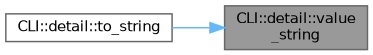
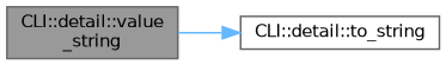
  digraph {
    rankdir=LR
    node [fontname=Helvetica fontsize=10 shape=box style=filled]
    n1 [color=gray40 fillcolor=grey60 fontcolor=black height=0.2 label="CLI::detail::value\l_string" width=0.4]
    n2 [color=grey40 fillcolor=white height=0.2 label="CLI::detail::to_string" width=0.4]
-   n2 -> n1 [color=steelblue1 fontname=Helvetica fontsize=10 labelfontname=Helvetica labelfontsize=10 style=solid]
+   n1 -> n2 [color=steelblue1 fontname=Helvetica fontsize=10 labelfontname=Helvetica labelfontsize=10 style=solid]
  }
